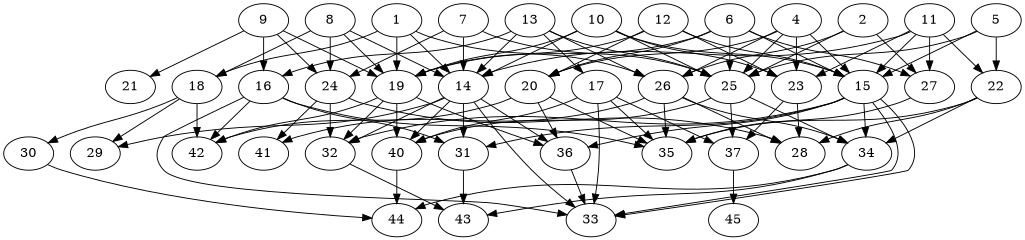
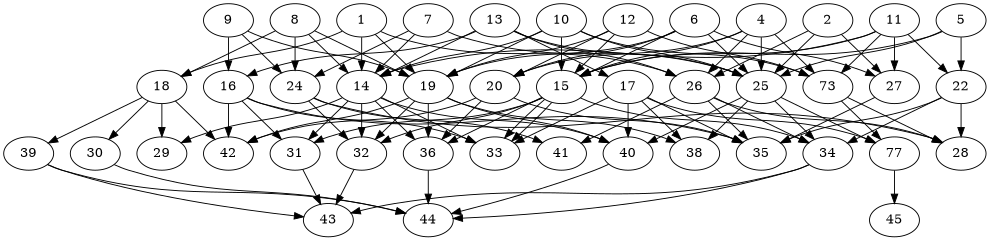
  digraph {
    node [alpha=0.05]
    1 [alpha=0.19 expect_size=29923328]
    14 [alpha=0.16 expect_size=45955072]
    18 [alpha=0.11 expect_size=20549632]
    19 [alpha=0.13 expect_size=32452608]
    26 [alpha=0.09 expect_size=15690752]
    29 [alpha=0.19 expect_size=44381184]
    31 [alpha=0.14 expect_size=6168576]
    32 [alpha=0.11 expect_size=50020352]
    33 [expect_size=38052864]
    36 [alpha=0.11 expect_size=28011520]
    40 [alpha=0.01 expect_size=21221376]
    42 [alpha=0.00 expect_size=45069312]
    30 [alpha=0.16 expect_size=28244992]
+   39 [alpha=0.07 expect_size=23325696]
+   38 [expect_size=12018688]
    34 [alpha=0.17 expect_size=12281856]
    35 [alpha=0.09 expect_size=32684032]
    28 [expect_size=18009088]
    41 [alpha=0.06 expect_size=12305408]
    43 [alpha=0.03 expect_size=24492032]
    44 [alpha=0.18 expect_size=37463040]
    2 [alpha=0.17 expect_size=25054208]
    25 [alpha=0.18 expect_size=22524928]
    27 [expect_size=11654144]
-   37 [alpha=0.15 expect_size=48465920]
+   37 [alpha=0.15 expect_size=48465920 label=77]
    45 [alpha=0.20 expect_size=30324736]
    15 [alpha=0.17 expect_size=6414336]
    4 [alpha=0.03 expect_size=18032640]
    20 [alpha=0.11 expect_size=33392640]
-   23 [alpha=0.09 expect_size=26870784]
+   23 [alpha=0.09 expect_size=26870784 label=73]
    5 [alpha=0.10 expect_size=28366848]
    22 [alpha=0.15 expect_size=25415680]
    6 [alpha=0.11 expect_size=8256512]
    7 [expect_size=17587200]
    24 [alpha=0.09 expect_size=32670720]
    8 [expect_size=15524864]
    9 [alpha=0.00 expect_size=38450176]
    16 [alpha=0.18 expect_size=29370368]
-   21 [alpha=0.19 expect_size=32344064]
    10 [alpha=0.20 expect_size=11840512]
    11 [alpha=0.17 expect_size=6548480]
    12 [alpha=0.01 expect_size=51779584]
    13 [alpha=0.02 expect_size=44946432]
    17 [alpha=0.03 expect_size=9166848]
    1 -> 14
    1 -> 18
    1 -> 19
    1 -> 26
    14 -> 29
    14 -> 31
    14 -> 32
    14 -> 33
    14 -> 36
    14 -> 40
    18 -> 29
    18 -> 42
    18 -> 30
+   18 -> 39
    19 -> 32
    19 -> 36
    19 -> 40
    19 -> 42
+   19 -> 38
    26 -> 34
    26 -> 35
    26 -> 28
    26 -> 41
    31 -> 43
    32 -> 43
-   36 -> 33
+   36 -> 44
    40 -> 44
    30 -> 44
+   39 -> 43
+   39 -> 44
    34 -> 43
    34 -> 44
    2 -> 26
    2 -> 25
    2 -> 27
    25 -> 40
+   25 -> 38
    25 -> 34
    25 -> 37
    27 -> 35
    37 -> 45
    15 -> 31
    15 -> 32
    15 -> 33
    15 -> 33
    15 -> 36
    15 -> 34
    4 -> 26
    4 -> 25
    4 -> 15
    4 -> 20
    4 -> 23
    20 -> 36
    20 -> 42
    20 -> 35
    23 -> 28
    23 -> 37
    5 -> 25
    5 -> 15
    5 -> 22
    22 -> 34
    22 -> 35
    22 -> 28
    6 -> 19
    6 -> 25
    6 -> 27
    6 -> 15
    6 -> 20
    7 -> 14
    7 -> 25
    7 -> 24
    24 -> 32
    24 -> 28
    24 -> 41
    8 -> 14
    8 -> 18
    8 -> 19
    8 -> 24
    9 -> 19
    9 -> 24
    9 -> 16
-   9 -> 21
    16 -> 31
    16 -> 33
    16 -> 42
    16 -> 35
    10 -> 14
    10 -> 19
    10 -> 25
    10 -> 15
    10 -> 23
    11 -> 14
    11 -> 27
    11 -> 15
    11 -> 23
    11 -> 22
    12 -> 19
    12 -> 15
    12 -> 20
    12 -> 23
    13 -> 14
    13 -> 26
    13 -> 25
    13 -> 16
    13 -> 17
    17 -> 33
    17 -> 40
+   17 -> 38
    17 -> 35
    17 -> 37
  }
